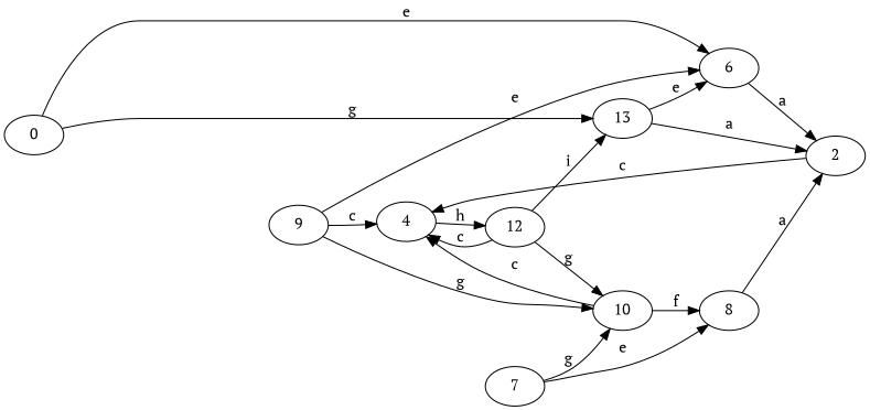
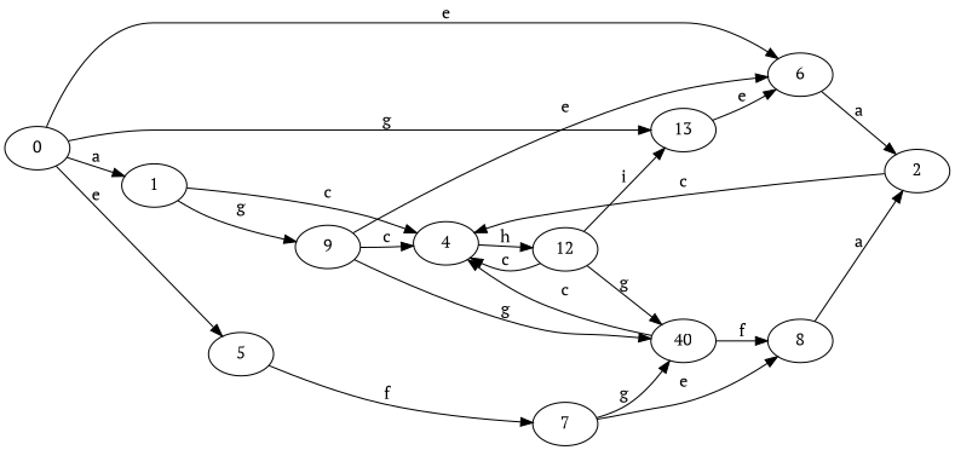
  strict digraph {
    fontname="PT Serif"
    rankdir=LR
    node [fontname="PT Serif"]
    edge [fontname="PT Serif"]
+   1
    4
    9
    12
    6
-   10
+   10 [label=40]
    2
    13
+   5
    7
    8
    0
+   1 -> 4 [label=c]
+   1 -> 9 [label=g]
    4 -> 12 [label=h]
    9 -> 4 [label=c]
    9 -> 6 [label=e]
    9 -> 10 [label=g]
    12 -> 4 [label=c]
    12 -> 10 [label=g]
    12 -> 13 [label=i]
    6 -> 2 [label=a]
    10 -> 4 [label=c]
    10 -> 8 [label=f]
    2 -> 4 [label=c]
    13 -> 6 [label=e]
-   13 -> 2 [label=a]
+   5 -> 7 [label=f]
    7 -> 10 [label=g]
    7 -> 8 [label=e]
    8 -> 2 [label=a]
+   0 -> 1 [label=a]
    0 -> 6 [label=e]
    0 -> 13 [label=g]
+   0 -> 5 [label=e]
  }
